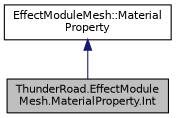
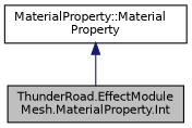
  digraph {
    node [color=black fontname=Helvetica fontsize=10 shape=record style=filled]
    n1 [fillcolor=grey75 fontcolor=black height=0.2 label="ThunderRoad.EffectModule\lMesh.MaterialProperty.Int" width=0.4]
-   n2 [fillcolor=white height=0.2 label="EffectModuleMesh::Material\lProperty" width=0.4]
+   n2 [fillcolor=white height=0.2 label="MaterialProperty::Material\lProperty" width=0.4]
    n2 -> n1 [color=midnightblue dir=back fontname=Helvetica fontsize=10 labelfontname=Helvetica labelfontsize=10 style=solid]
  }
